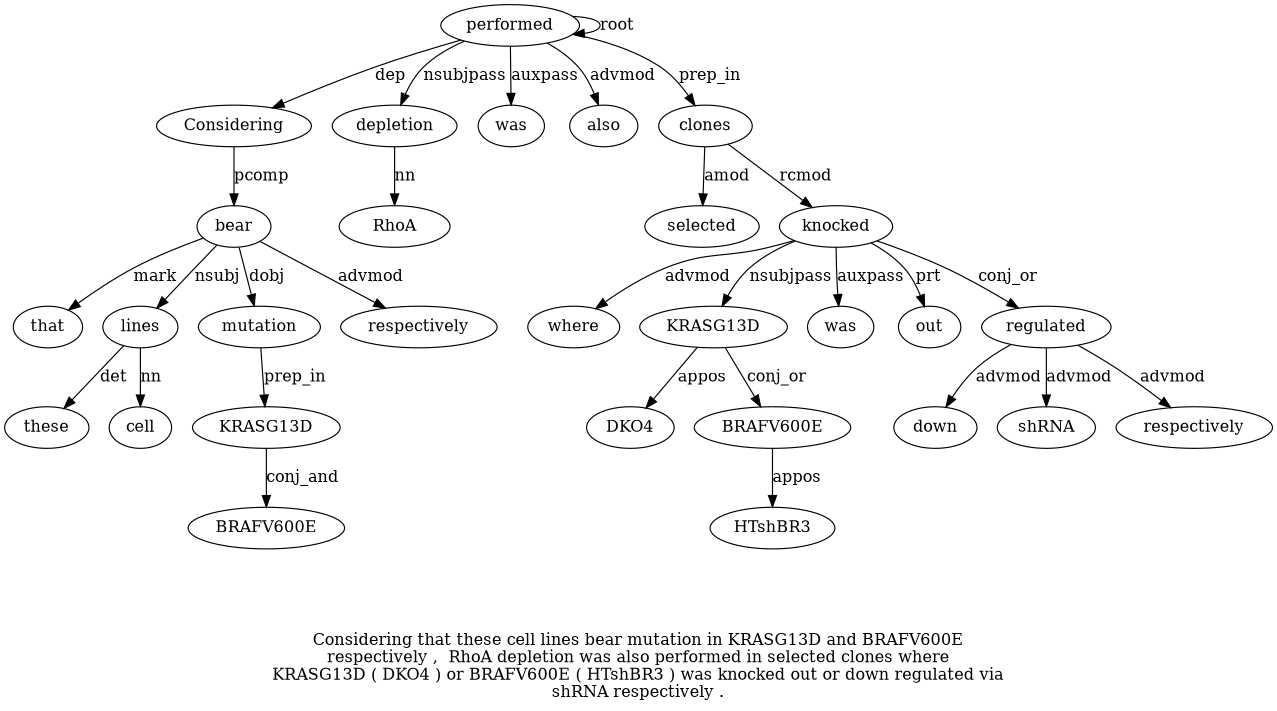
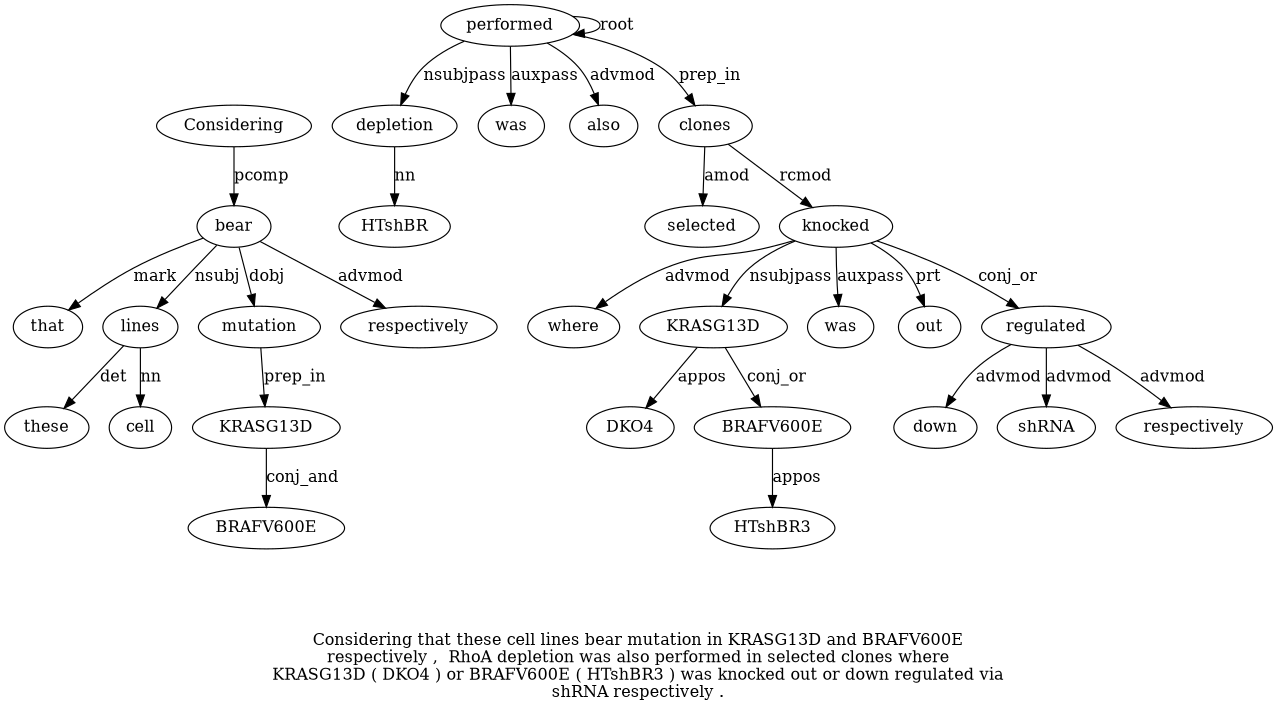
  digraph {
    label="Considering that these cell lines bear mutation in KRASG13D and BRAFV600E\nrespectively ,  RhoA depletion was also performed in selected clones where\nKRASG13D ( DKO4 ) or BRAFV600E ( HTshBR3 ) was knocked out or down regulated via\nshRNA respectively ."
    node [fillcolor=white style=filled]
    n1 [label=performed]
    n2 [label=Considering]
    n3 [label=depletion]
    n4 [label=was]
    n5 [label=also]
    n6 [label=clones]
    n7 [label=bear]
-   n8 [label=RhoA]
+   n8 [label=HTshBR]
    n9 [label=selected]
    n10 [label=knocked]
    n11 [label=that]
    n12 [label=lines]
    n13 [label=mutation]
    n14 [label=respectively]
    n15 [label=these]
    n16 [label=cell]
    n17 [label=KRASG13D]
    n18 [label=BRAFV600E]
    n19 [label=where]
    n20 [label=KRASG13D]
    n21 [label=was]
    n22 [label=out]
    n23 [label=regulated]
    n24 [label=DKO4]
    n25 [label=BRAFV600E]
    n26 [label=down]
    n27 [label=shRNA]
    n28 [label=respectively]
    n29 [label=HTshBR3]
    n1 -> n1 [label=root]
-   n1 -> n2 [label=dep]
    n1 -> n3 [label=nsubjpass]
    n1 -> n4 [label=auxpass]
    n1 -> n5 [label=advmod]
    n1 -> n6 [label=prep_in]
    n2 -> n7 [label=pcomp]
    n3 -> n8 [label=nn]
    n6 -> n9 [label=amod]
    n6 -> n10 [label=rcmod]
    n7 -> n11 [label=mark]
    n7 -> n12 [label=nsubj]
    n7 -> n13 [label=dobj]
    n7 -> n14 [label=advmod]
    n10 -> n19 [label=advmod]
    n10 -> n20 [label=nsubjpass]
    n10 -> n21 [label=auxpass]
    n10 -> n22 [label=prt]
    n10 -> n23 [label=conj_or]
    n12 -> n15 [label=det]
    n12 -> n16 [label=nn]
    n13 -> n17 [label=prep_in]
    n17 -> n18 [label=conj_and]
    n20 -> n24 [label=appos]
    n20 -> n25 [label=conj_or]
    n23 -> n26 [label=advmod]
    n23 -> n27 [label=advmod]
    n23 -> n28 [label=advmod]
    n25 -> n29 [label=appos]
  }
